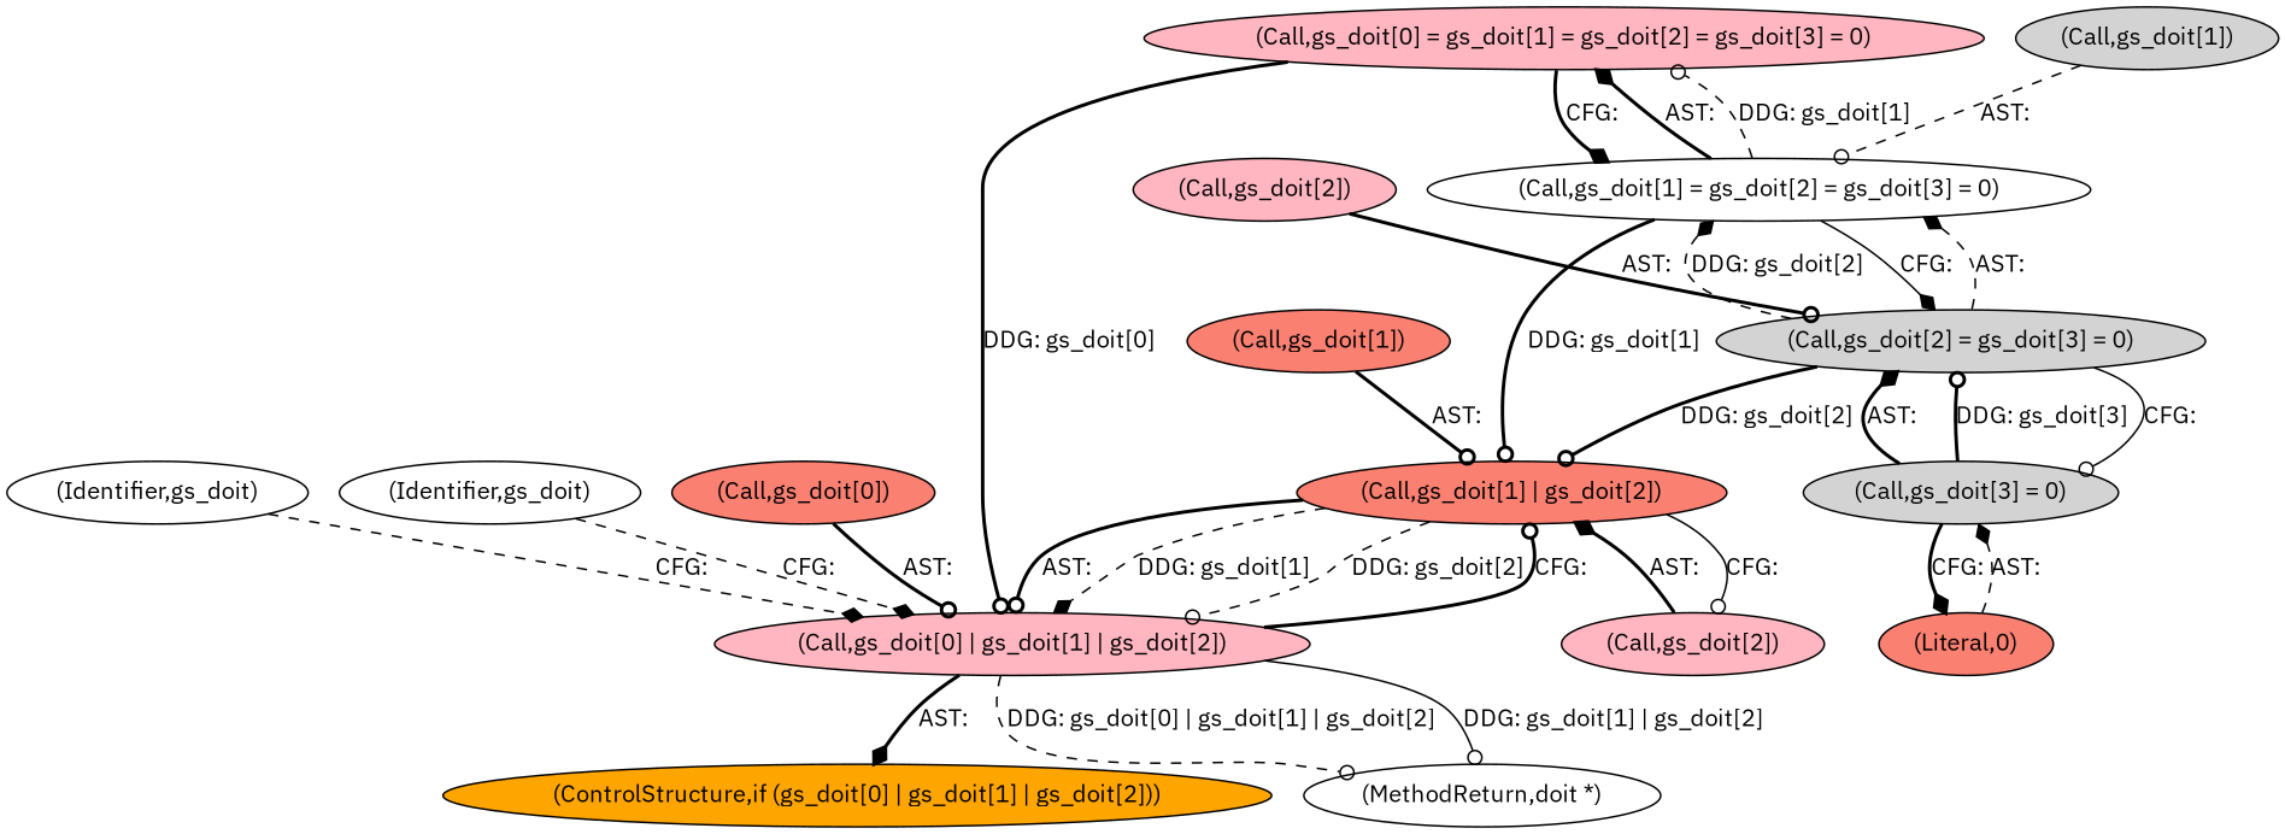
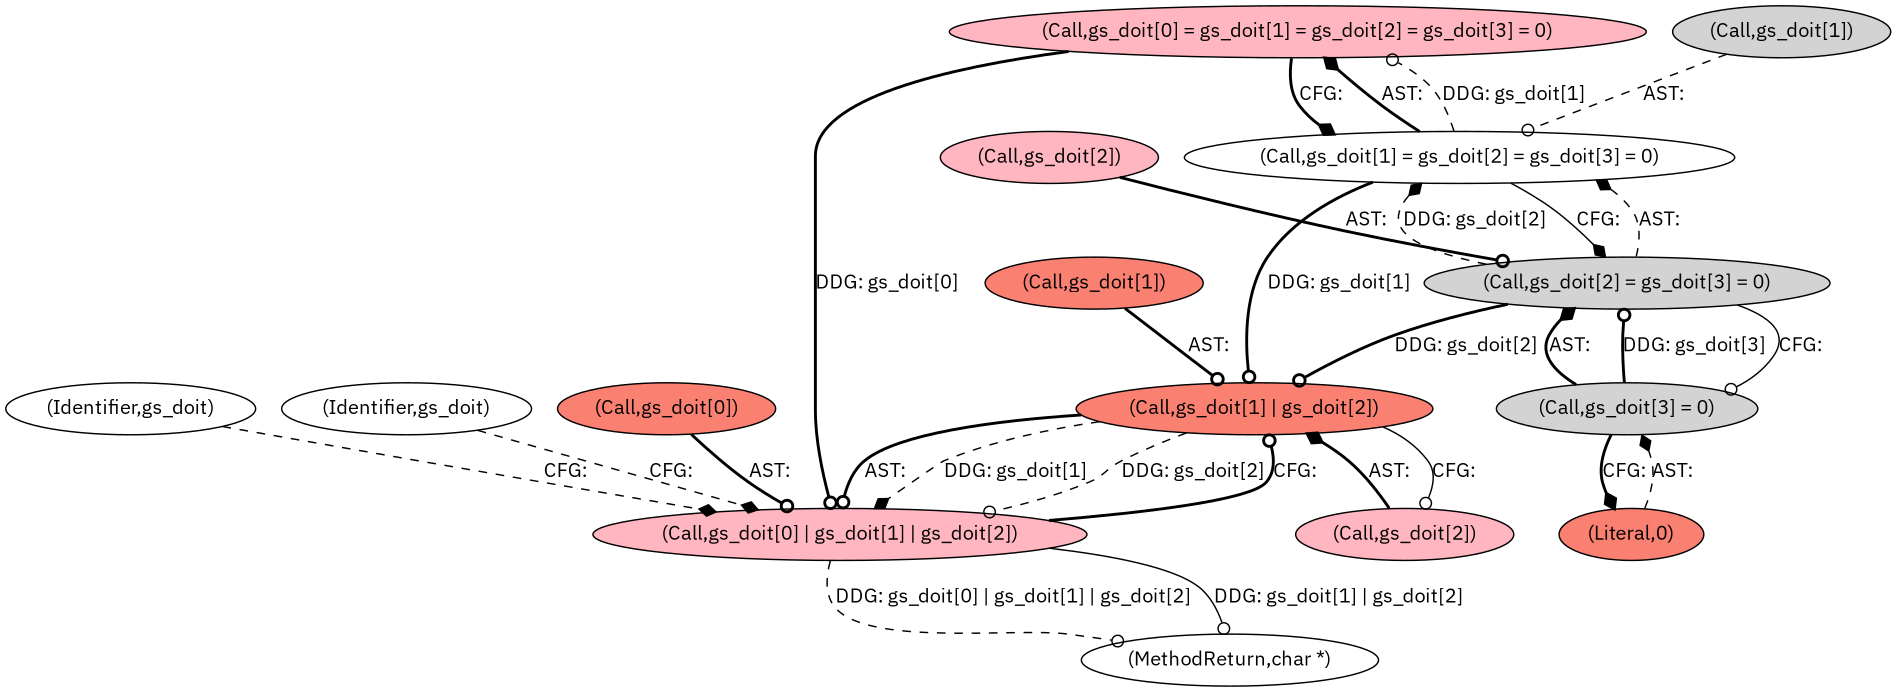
  digraph {
    fontname="IBM Plex Sans"
    node [fillcolor=salmon fontname="IBM Plex Sans" style=filled]
    edge [arrowhead=odot fontname="IBM Plex Sans" style=bold]
    n1 [label="(Call,gs_doit[1] | gs_doit[2])"]
    n2 [fillcolor=lightpink label="(Call,gs_doit[0] | gs_doit[1] | gs_doit[2])"]
    n3 [fillcolor=lightpink label="(Call,gs_doit[2])"]
-   n4 [fillcolor=orange label="(ControlStructure,if (gs_doit[0] | gs_doit[1] | gs_doit[2]))"]
-   n5 [fillcolor=white label="(MethodReturn,doit *)"]
+   n5 [fillcolor=white label="(MethodReturn,char *)"]
    n6 [fillcolor=white label="(Call,gs_doit[1] = gs_doit[2] = gs_doit[3] = 0)"]
    n7 [fillcolor=lightgrey label="(Call,gs_doit[2] = gs_doit[3] = 0)"]
    n8 [fillcolor=lightpink label="(Call,gs_doit[0] = gs_doit[1] = gs_doit[2] = gs_doit[3] = 0)"]
    n9 [fillcolor=lightgrey label="(Call,gs_doit[3] = 0)"]
    n10 [label="(Literal,0)"]
    n11 [fillcolor=lightpink label="(Call,gs_doit[2])"]
    n12 [label="(Call,gs_doit[0])"]
    n13 [fillcolor=white label="(Identifier,gs_doit)"]
    n14 [fillcolor=white label="(Identifier,gs_doit)"]
    n15 [fillcolor=lightgrey label="(Call,gs_doit[1])"]
    n16 [label="(Call,gs_doit[1])"]
    n1 -> n2 [label="AST: "]
    n1 -> n2 [arrowhead=diamond label="DDG: gs_doit[1]" style=dashed]
    n1 -> n2 [label="DDG: gs_doit[2]" style=dashed]
    n1 -> n3 [label="CFG: " style=solid]
    n2 -> n1 [label="CFG: "]
-   n2 -> n4 [arrowhead=diamond label="AST: "]
    n2 -> n5 [label="DDG: gs_doit[1] | gs_doit[2]" style=solid]
    n2 -> n5 [label="DDG: gs_doit[0] | gs_doit[1] | gs_doit[2]" style=dashed]
    n3 -> n1 [arrowhead=diamond label="AST: "]
    n6 -> n1 [label="DDG: gs_doit[1]"]
    n6 -> n7 [arrowhead=diamond label="CFG: " style=solid]
    n6 -> n8 [arrowhead=diamond label="AST: "]
    n6 -> n8 [label="DDG: gs_doit[1]" style=dashed]
    n7 -> n1 [label="DDG: gs_doit[2]"]
    n7 -> n6 [arrowhead=diamond label="AST: " style=dashed]
    n7 -> n6 [arrowhead=diamond label="DDG: gs_doit[2]" style=dashed]
    n7 -> n9 [label="CFG: " style=solid]
    n8 -> n2 [label="DDG: gs_doit[0]"]
    n8 -> n6 [arrowhead=diamond label="CFG: "]
    n9 -> n7 [arrowhead=diamond label="AST: "]
    n9 -> n7 [label="DDG: gs_doit[3]"]
    n9 -> n10 [arrowhead=diamond label="CFG: "]
    n10 -> n9 [arrowhead=diamond label="AST: " style=dashed]
    n11 -> n7 [label="AST: "]
    n12 -> n2 [label="AST: "]
    n13 -> n2 [arrowhead=diamond label="CFG: " style=dashed]
    n14 -> n2 [arrowhead=diamond label="CFG: " style=dashed]
    n15 -> n6 [label="AST: " style=dashed]
    n16 -> n1 [label="AST: "]
  }
